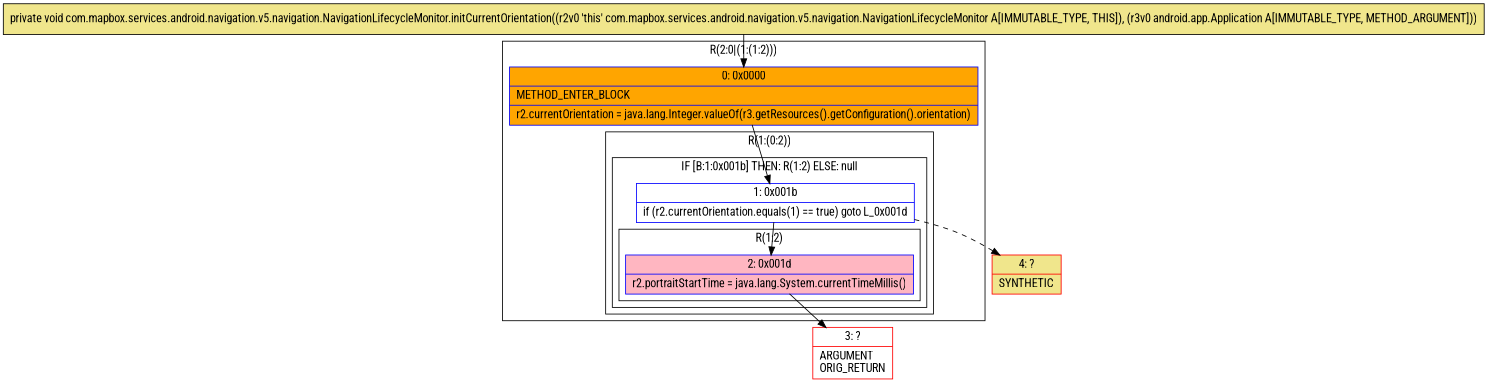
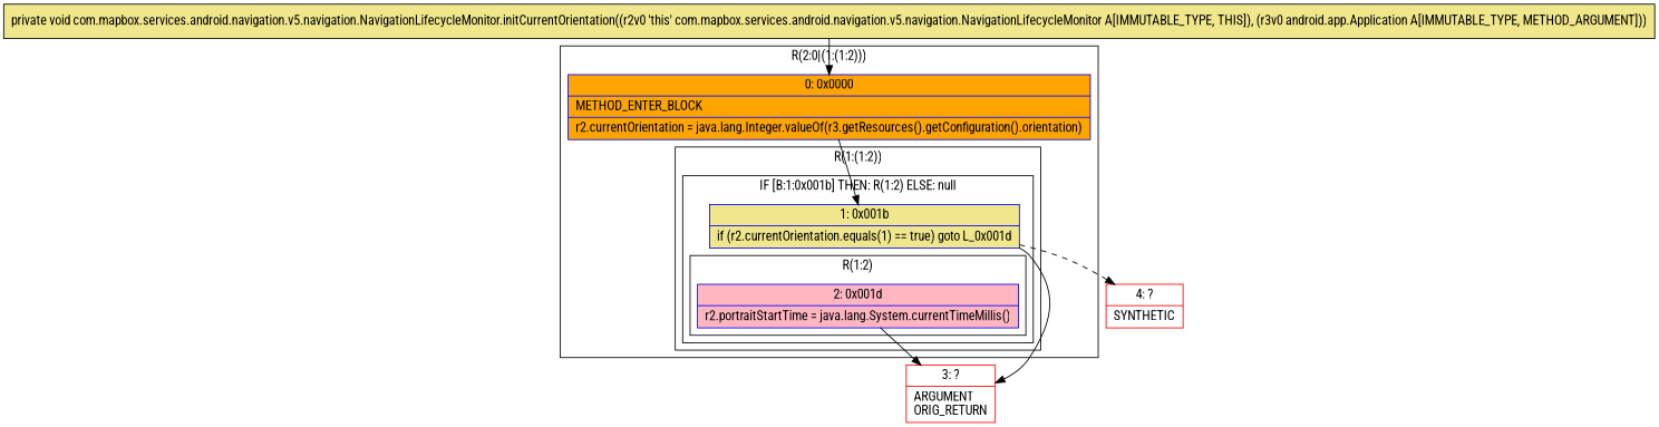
  digraph {
    fontname="Roboto Condensed"
    node [color=blue fillcolor=white fontname="Roboto Condensed" shape=record style=filled]
    edge [fontname="Roboto Condensed"]
    n1 [fillcolor=lightpink label="{2\:\ 0x001d|r2.portraitStartTime = java.lang.System.currentTimeMillis()\l}"]
-   n2 [label="{1\:\ 0x001b|if (r2.currentOrientation.equals(1) == true) goto L_0x001d\l}"]
+   n2 [fillcolor=khaki label="{1\:\ 0x001b|if (r2.currentOrientation.equals(1) == true) goto L_0x001d\l}"]
    n3 [fillcolor=orange label="{0\:\ 0x0000|METHOD_ENTER_BLOCK\l|r2.currentOrientation = java.lang.Integer.valueOf(r3.getResources().getConfiguration().orientation)\l}"]
    n4 [color=red label="{3\:\ ?|ARGUMENT\lORIG_RETURN\l}"]
-   n5 [color=red fillcolor=khaki label="{4\:\ ?|SYNTHETIC\l}"]
+   n5 [color=red label="{4\:\ ?|SYNTHETIC\l}"]
    n6 [fillcolor=khaki label="{private void com.mapbox.services.android.navigation.v5.navigation.NavigationLifecycleMonitor.initCurrentOrientation((r2v0 'this' com.mapbox.services.android.navigation.v5.navigation.NavigationLifecycleMonitor A[IMMUTABLE_TYPE, THIS]), (r3v0 android.app.Application A[IMMUTABLE_TYPE, METHOD_ARGUMENT])) }" color=""]
    subgraph cluster_1 {
      label="R(2:0|(1:(1:2)))"
      n3
      subgraph cluster_2 {
-       label="R(1:(0:2))"
+       label="R(1:(1:2))"
        subgraph cluster_3 {
          label="IF [B:1:0x001b] THEN: R(1:2) ELSE: null"
          n2
          subgraph cluster_4 {
            label="R(1:2)"
            n1
          }
        }
      }
    }
    n1 -> n4
-   n2 -> n1
+   n2 -> n4
    n2 -> n5 [style=dashed]
    n3 -> n2
    n6 -> n3
  }
